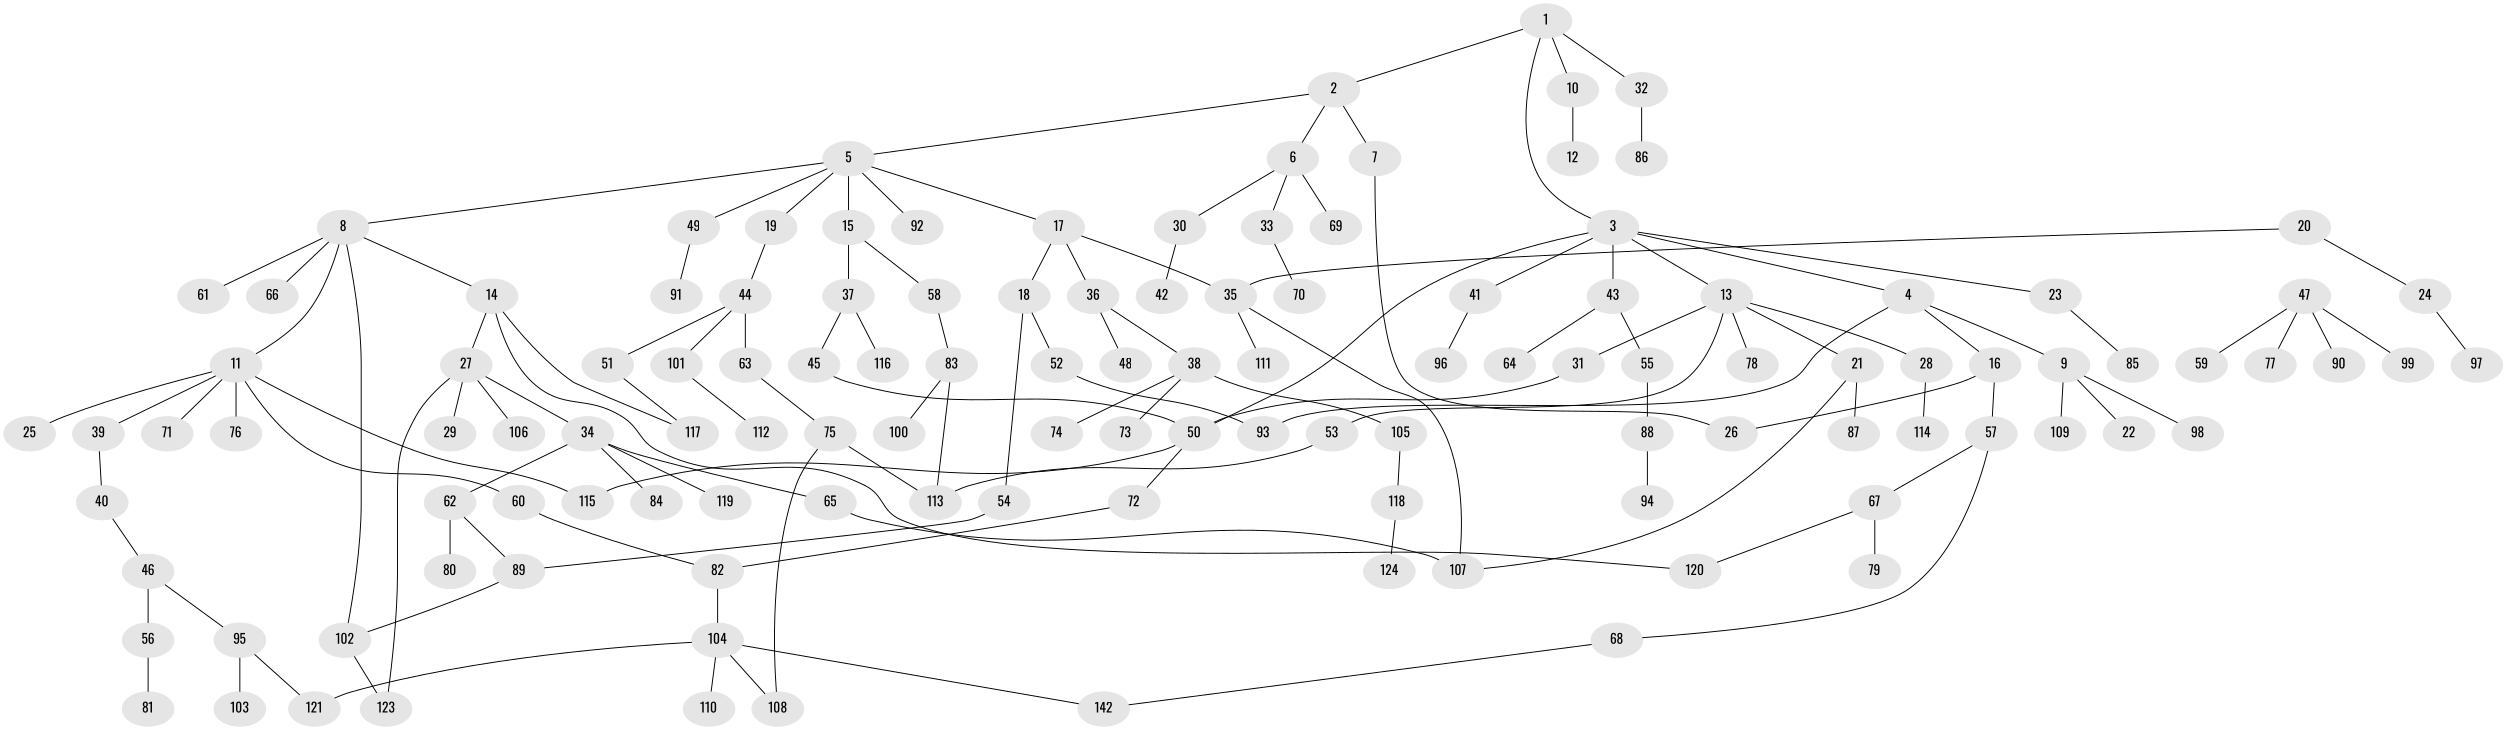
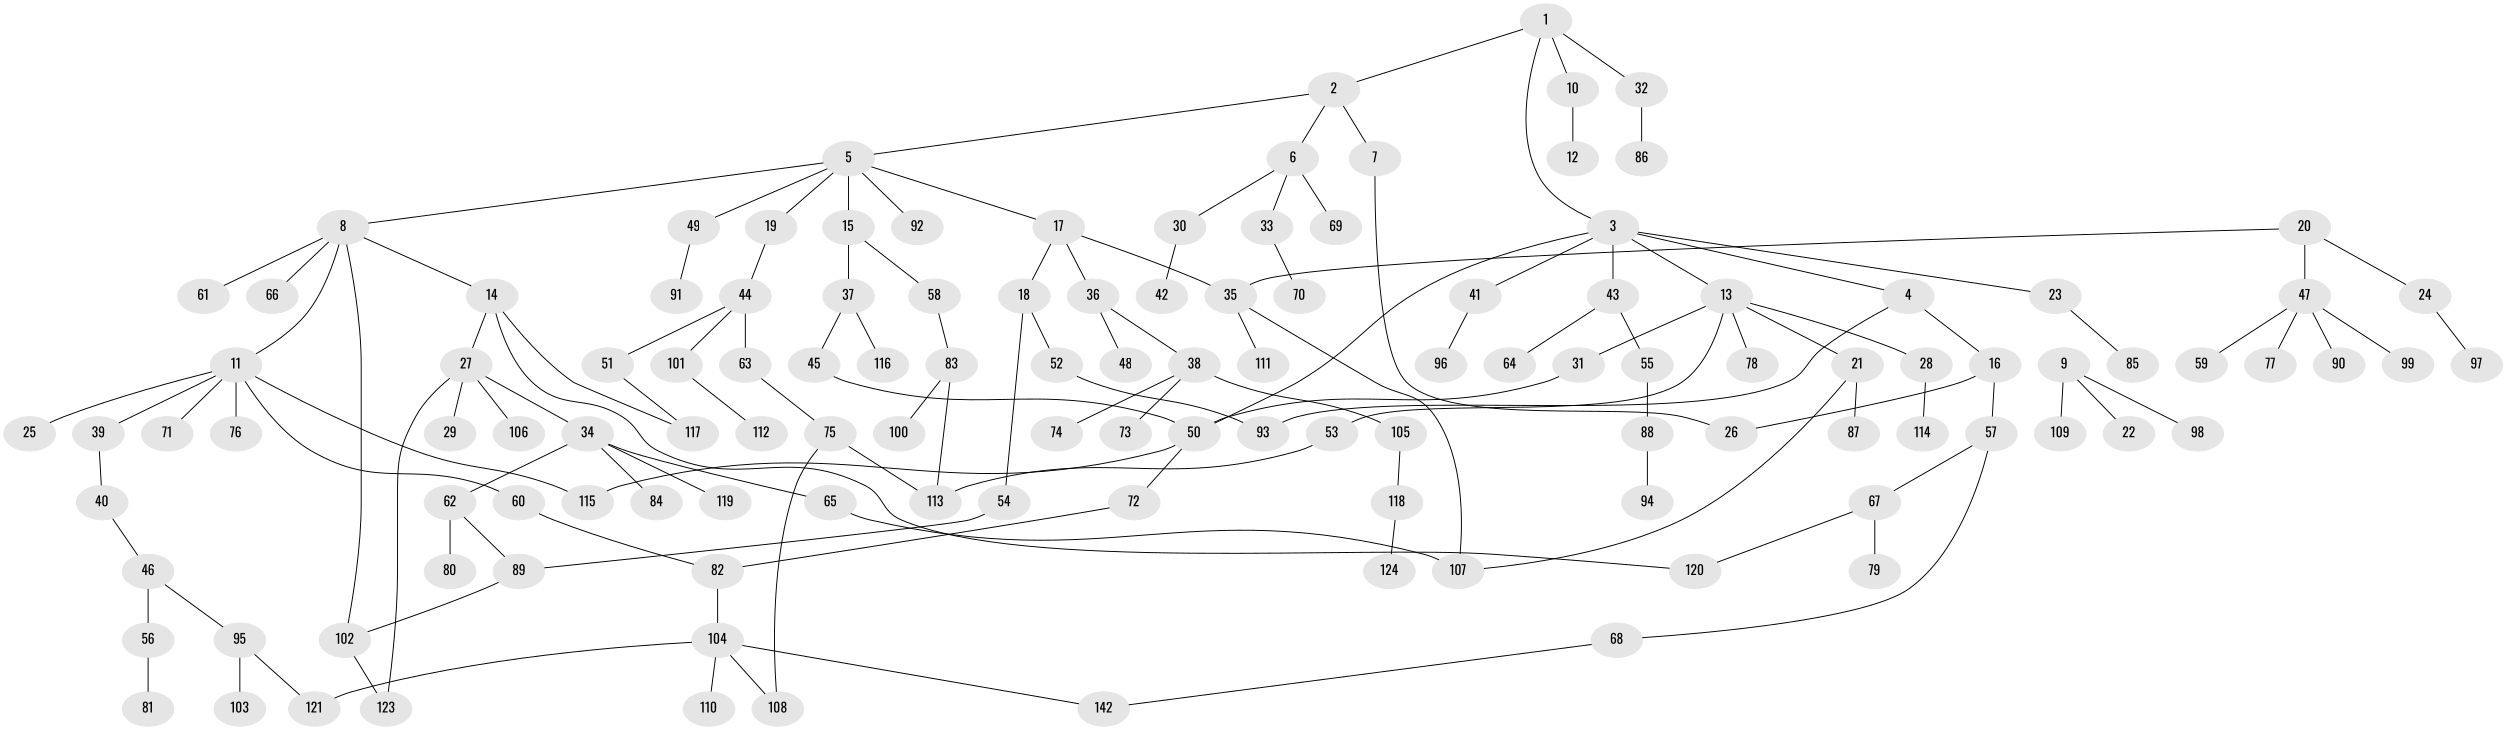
  graph {
    fontname=Oswald
    node [color=gray90 fontname=Oswald style=filled]
    edge [fontname=Oswald]
    1
    2
    3
    10
    32
    5
    6
    7
    4
    13
    23
    41
    43
    50
    12
    86
    8
    15
    17
    19
    49
    92
    30
    33
    69
    26
    9
    16
    93
    21
    28
    31
    53
    78
    85
    96
    55
    64
    115
    72
    22
    98
    109
    57
    11
    14
    61
    66
    102
    37
    58
    18
    35
    36
    44
    91
    20
    24
    47
    42
    70
    25
    39
    60
    71
    76
    27
    117
    120
    123
    40
    82
    87
    107
    114
    113
    29
    34
    106
    45
    116
    83
    67
    68
    52
    54
    111
    38
    48
    89
    51
    63
    101
    97
    59
    77
    90
    99
    62
    65
    84
    119
    80
    73
    74
    105
    118
    46
    56
    95
    88
    75
    112
    81
    103
    121
    94
    79
    n119 [label=142]
    100
    104
    108
    110
    124
    1 -- 2
    1 -- 3
    1 -- 10
    1 -- 32
    2 -- 5
    2 -- 6
    2 -- 7
    3 -- 4
    3 -- 13
    3 -- 23
    3 -- 41
    3 -- 43
    3 -- 50
    10 -- 12
    32 -- 86
    5 -- 8
    5 -- 15
    5 -- 17
    5 -- 19
    5 -- 49
    5 -- 92
    6 -- 30
    6 -- 33
    6 -- 69
    7 -- 26
-   4 -- 9
    4 -- 16
    4 -- 93
    13 -- 21
    13 -- 28
    13 -- 31
    13 -- 53
    13 -- 78
    23 -- 85
    41 -- 96
    43 -- 55
    43 -- 64
    50 -- 115
    50 -- 72
    8 -- 11
    8 -- 14
    8 -- 61
    8 -- 66
    8 -- 102
    15 -- 37
    15 -- 58
    17 -- 18
    17 -- 35
    17 -- 36
    19 -- 44
    49 -- 91
    30 -- 42
    33 -- 70
    9 -- 22
    9 -- 98
    9 -- 109
    16 -- 26
    16 -- 57
    21 -- 87
    21 -- 107
    28 -- 114
    31 -- 50
    53 -- 113
    55 -- 88
    72 -- 82
    57 -- 67
    57 -- 68
    11 -- 115
    11 -- 25
    11 -- 39
    11 -- 60
    11 -- 71
    11 -- 76
    14 -- 27
    14 -- 117
    14 -- 120
    102 -- 123
    37 -- 45
    37 -- 116
    58 -- 83
    18 -- 52
    18 -- 54
    35 -- 107
    35 -- 111
    36 -- 38
    36 -- 48
    44 -- 51
    44 -- 63
    44 -- 101
    20 -- 35
    20 -- 24
+   20 -- 47
    24 -- 97
    47 -- 59
    47 -- 77
    47 -- 90
    47 -- 99
    39 -- 40
    60 -- 82
    27 -- 123
    27 -- 29
    27 -- 34
    27 -- 106
    40 -- 46
    82 -- 104
    34 -- 62
    34 -- 65
    34 -- 84
    34 -- 119
    45 -- 50
    83 -- 113
    83 -- 100
    67 -- 120
    67 -- 79
    68 -- n119
    52 -- 93
    54 -- 89
    38 -- 73
    38 -- 74
    38 -- 105
    89 -- 102
    51 -- 117
    63 -- 75
    101 -- 112
    62 -- 89
    62 -- 80
    65 -- 107
    105 -- 118
    118 -- 124
    46 -- 56
    46 -- 95
    56 -- 81
    95 -- 103
    95 -- 121
    88 -- 94
    75 -- 113
    75 -- 108
    104 -- 121
    104 -- n119
    104 -- 108
    104 -- 110
  }
